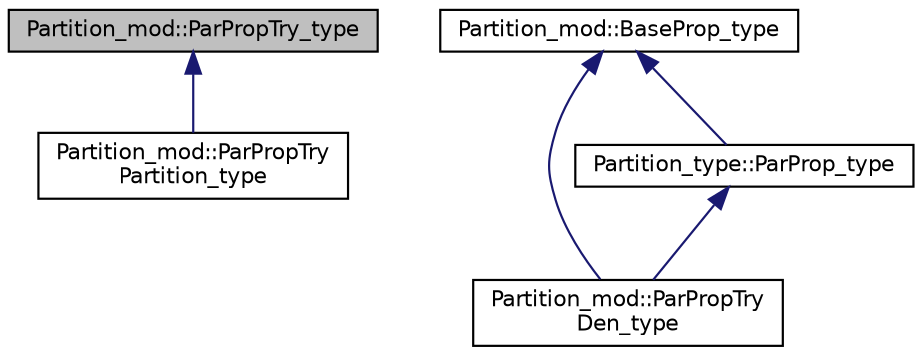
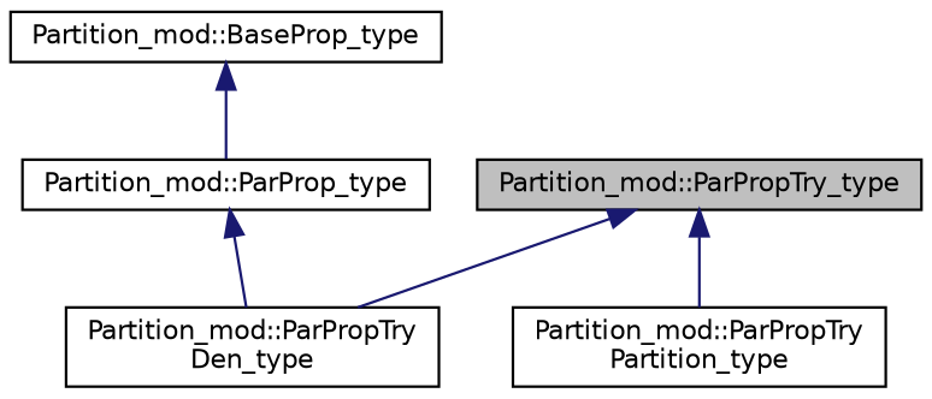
  digraph {
    node [color=black fillcolor=white fontname=Helvetica fontsize=10 shape=record style=filled]
    edge [color=midnightblue dir=back fontname=Helvetica fontsize=10 labelfontname=Helvetica labelfontsize=10 style=solid]
    n1 [fillcolor=grey75 fontcolor=black height=0.2 label="Partition_mod::ParPropTry_type" width=0.4]
    n2 [height=0.2 label="Partition_mod::ParPropTry\lDen_type" width=0.4]
    n3 [height=0.2 label="Partition_mod::ParPropTry\lPartition_type" width=0.4]
-   n4 [height=0.2 label="Partition_type::ParProp_type" width=0.4]
+   n4 [height=0.2 label="Partition_mod::ParProp_type" width=0.4]
    n5 [height=0.2 label="Partition_mod::BaseProp_type" width=0.4]
-   n5 -> n2
+   n1 -> n2
    n1 -> n3
    n4 -> n2
    n5 -> n4
  }
